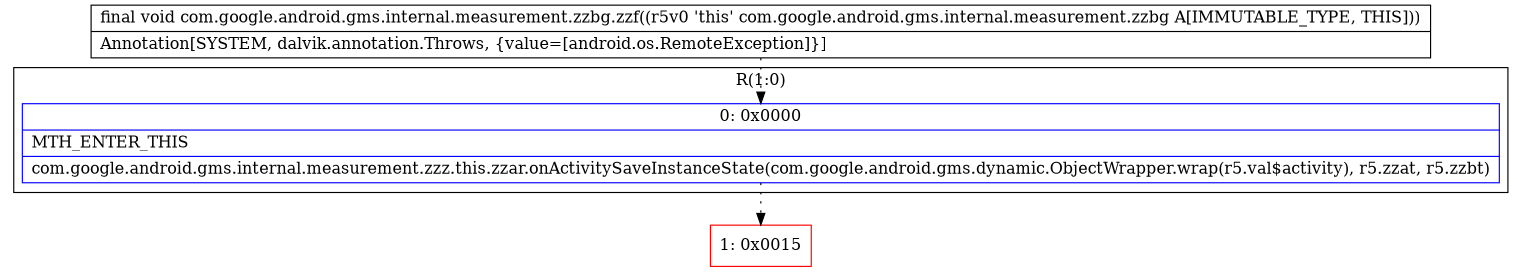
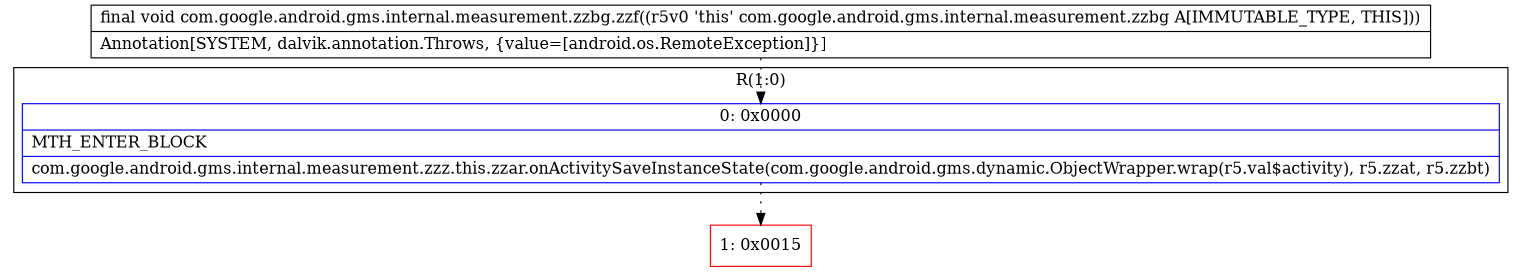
  digraph {
    node [shape=record]
    edge [style=dotted]
-   n1 [color=blue label="{0\:\ 0x0000|MTH_ENTER_THIS\l|com.google.android.gms.internal.measurement.zzz.this.zzar.onActivitySaveInstanceState(com.google.android.gms.dynamic.ObjectWrapper.wrap(r5.val$activity), r5.zzat, r5.zzbt)\l}"]
+   n1 [color=blue label="{0\:\ 0x0000|MTH_ENTER_BLOCK\l|com.google.android.gms.internal.measurement.zzz.this.zzar.onActivitySaveInstanceState(com.google.android.gms.dynamic.ObjectWrapper.wrap(r5.val$activity), r5.zzat, r5.zzbt)\l}"]
    n2 [color=red label="{1\:\ 0x0015}"]
    n3 [label="{final void com.google.android.gms.internal.measurement.zzbg.zzf((r5v0 'this' com.google.android.gms.internal.measurement.zzbg A[IMMUTABLE_TYPE, THIS]))  | Annotation[SYSTEM, dalvik.annotation.Throws, \{value=[android.os.RemoteException]\}]\l}"]
    subgraph cluster_1 {
      label="R(1:0)"
      n1
    }
    n1 -> n2
    n3 -> n1
  }
